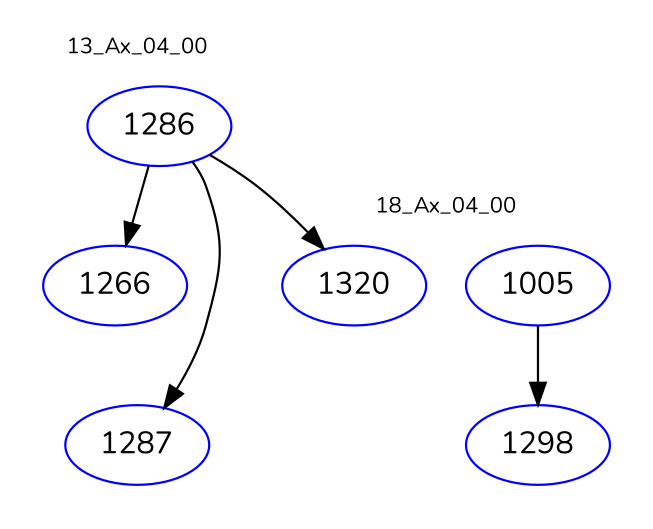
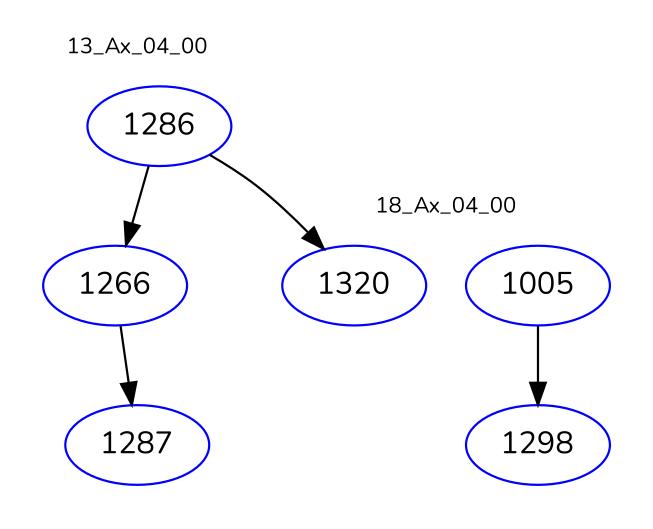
  digraph {
    fontname=Nunito
    node [color=blue fontname=Nunito]
    edge [color=black fontname=Nunito]
    n1 [label=1286]
    n2 [label=1266]
    n3 [label=1287]
    n4 [label=1005]
    n5 [label=1298]
    n6 [label=1320]
    subgraph cluster_1 {
      color=white
      fontsize=10
      label="13_Ax_04_00"
      n1
      n2
      n3
    }
    subgraph cluster_2 {
      color=white
      fontsize=10
      label="18_Ax_04_00"
      n4
      n5
      n6
    }
    n1 -> n2
    n1 -> n6
-   n1 -> n3
+   n2 -> n3
    n4 -> n5
  }
